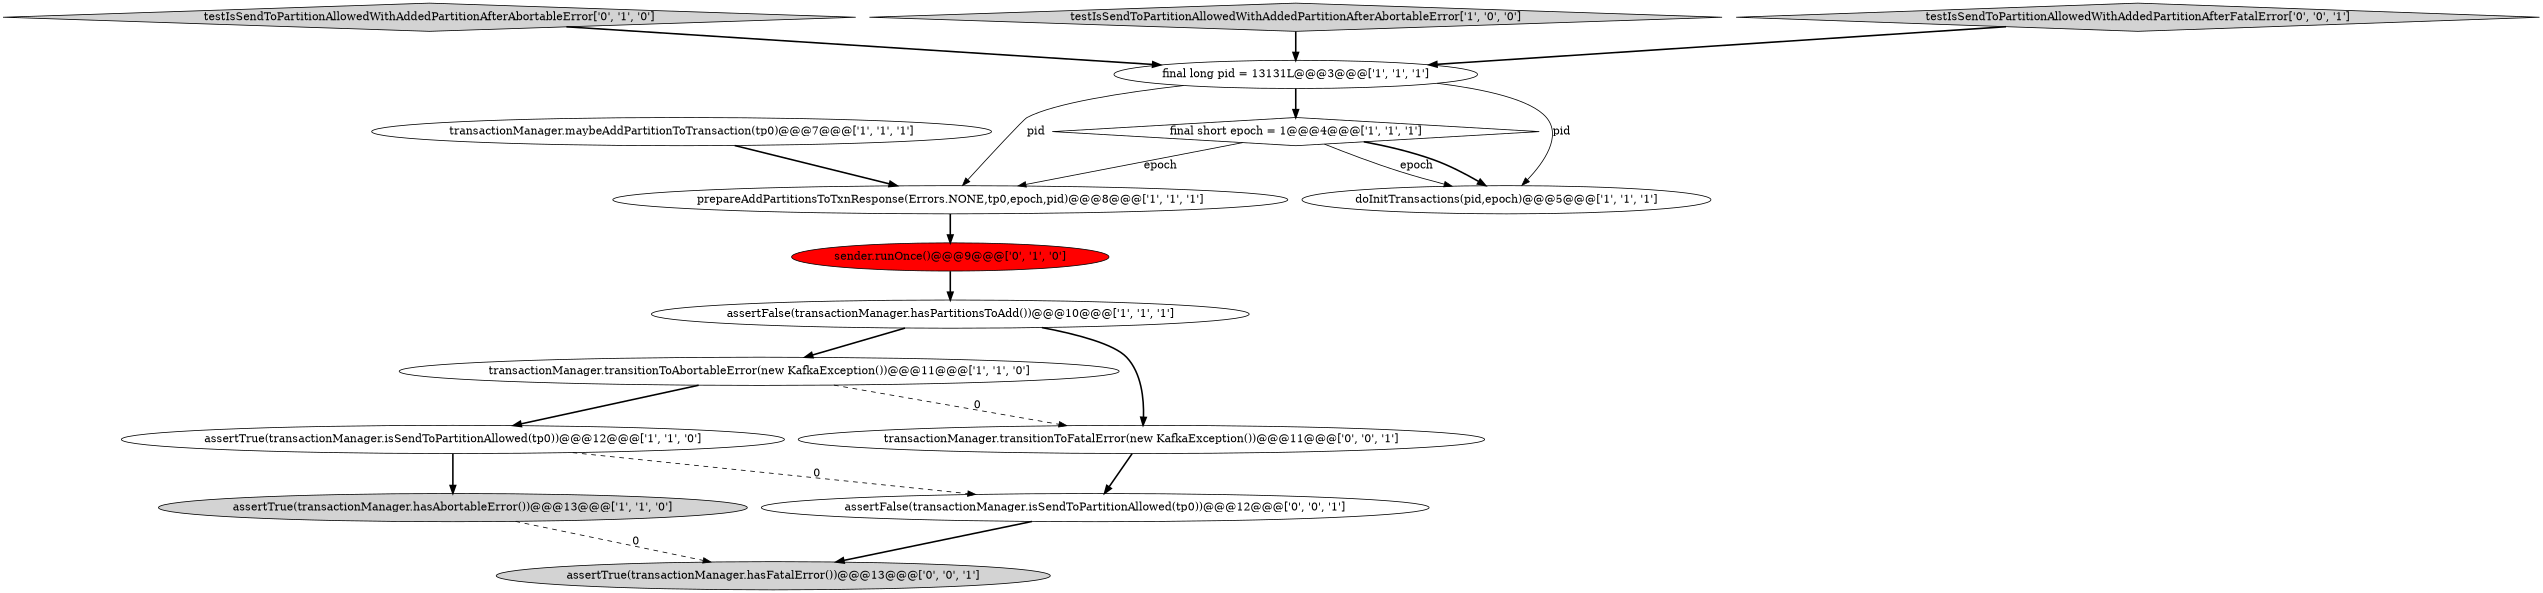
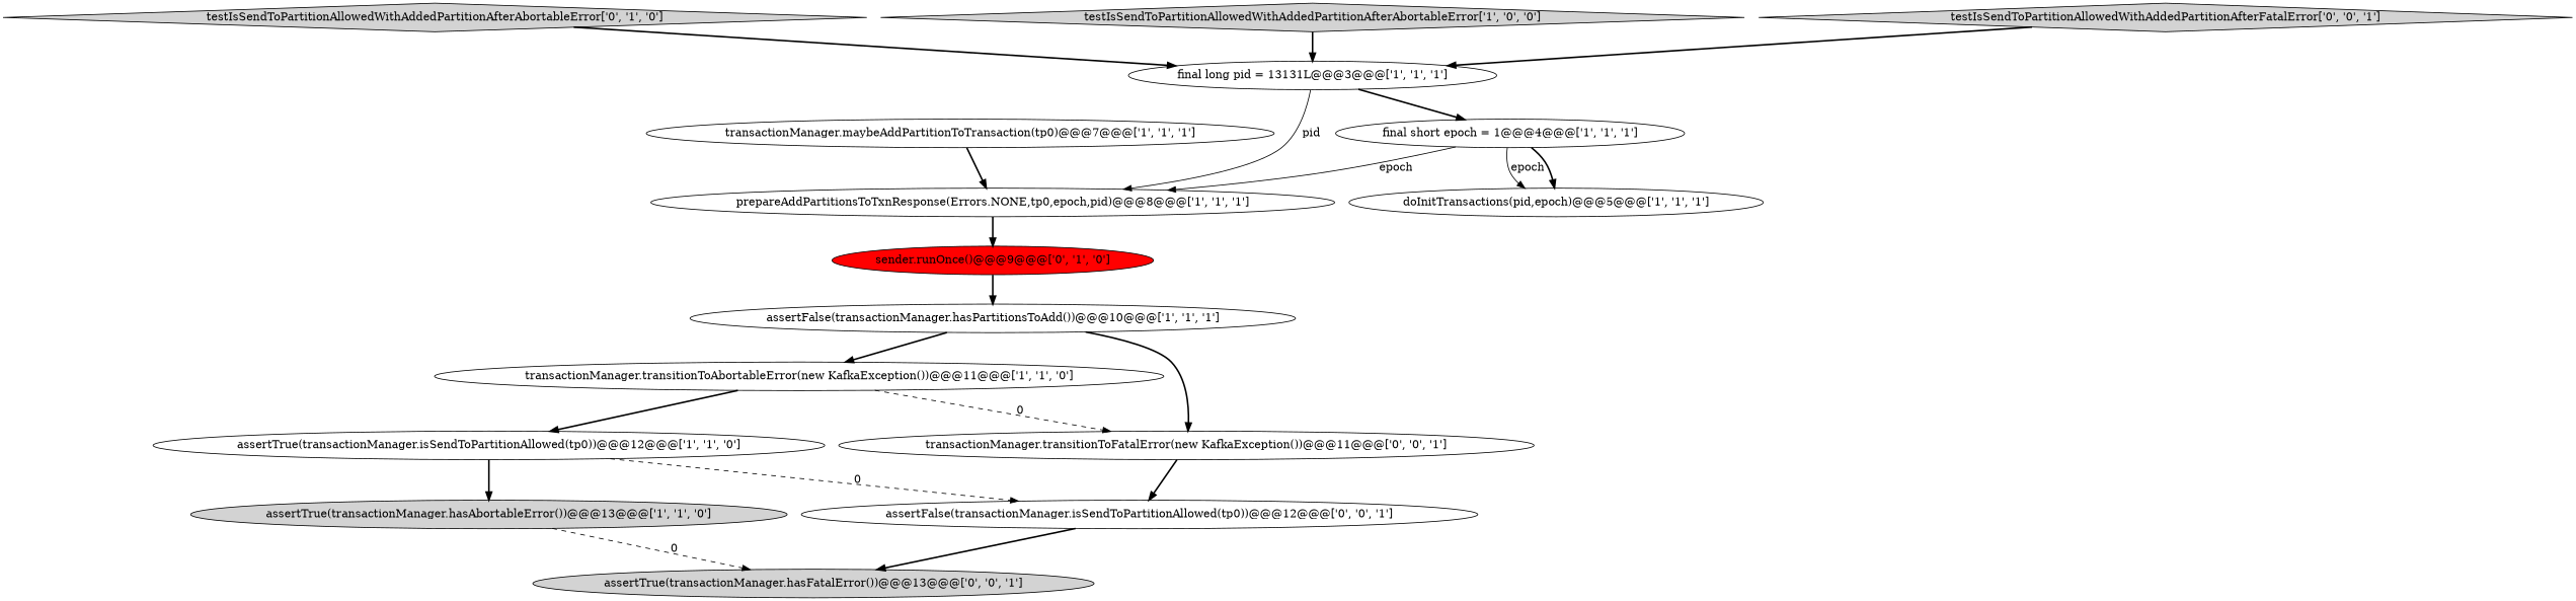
  digraph {
    node [fillcolor=white shape=ellipse style=filled]
    edge [style=bold]
    n1 [label="transactionManager.maybeAddPartitionToTransaction(tp0)@@@7@@@['1', '1', '1']"]
    n2 [label="prepareAddPartitionsToTxnResponse(Errors.NONE,tp0,epoch,pid)@@@8@@@['1', '1', '1']"]
    n3 [fillcolor=red label="sender.runOnce()@@@9@@@['0', '1', '0']"]
    n4 [fillcolor=lightgray label="assertTrue(transactionManager.hasAbortableError())@@@13@@@['1', '1', '0']"]
    n5 [fillcolor=lightgray label="assertTrue(transactionManager.hasFatalError())@@@13@@@['0', '0', '1']"]
    n6 [label="transactionManager.transitionToAbortableError(new KafkaException())@@@11@@@['1', '1', '0']"]
    n7 [label="transactionManager.transitionToFatalError(new KafkaException())@@@11@@@['0', '0', '1']"]
    n8 [label="assertTrue(transactionManager.isSendToPartitionAllowed(tp0))@@@12@@@['1', '1', '0']"]
    n9 [label="assertFalse(transactionManager.isSendToPartitionAllowed(tp0))@@@12@@@['0', '0', '1']"]
    n10 [fillcolor=lightgray label="testIsSendToPartitionAllowedWithAddedPartitionAfterAbortableError['0', '1', '0']" shape=diamond]
    n11 [label="final long pid = 13131L@@@3@@@['1', '1', '1']"]
    n12 [label="doInitTransactions(pid,epoch)@@@5@@@['1', '1', '1']"]
-   n13 [label="final short epoch = 1@@@4@@@['1', '1', '1']" shape=diamond]
+   n13 [label="final short epoch = 1@@@4@@@['1', '1', '1']"]
    n14 [fillcolor=lightgray label="testIsSendToPartitionAllowedWithAddedPartitionAfterAbortableError['1', '0', '0']" shape=diamond]
    n15 [label="assertFalse(transactionManager.hasPartitionsToAdd())@@@10@@@['1', '1', '1']"]
    n16 [fillcolor=lightgray label="testIsSendToPartitionAllowedWithAddedPartitionAfterFatalError['0', '0', '1']" shape=diamond]
    n1 -> n2
    n2 -> n3
    n3 -> n15
    n4 -> n5 [label=0 style=dashed]
    n6 -> n7 [label=0 style=dashed]
    n6 -> n8
    n7 -> n9
    n8 -> n4
    n8 -> n9 [label=0 style=dashed]
    n9 -> n5
    n10 -> n11
    n11 -> n2 [label=pid style=solid]
-   n11 -> n12 [label=pid style=solid]
    n11 -> n13
    n13 -> n2 [label=epoch style=solid]
    n13 -> n12 [label=epoch style=solid]
    n13 -> n12
    n14 -> n11
    n15 -> n6
    n15 -> n7
    n16 -> n11
  }
